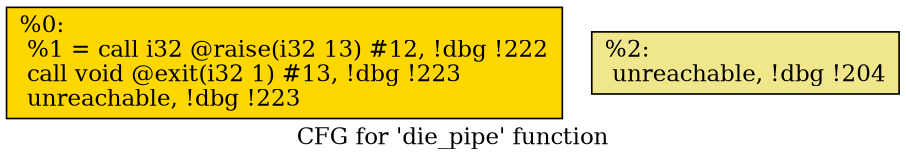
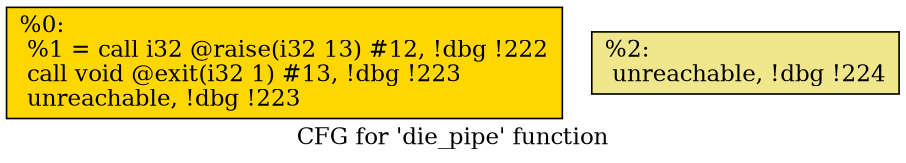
  digraph {
    label="CFG for 'die_pipe' function"
    node [shape=record style=filled]
    n1 [label="{%0:\l  %1 = call i32 @raise(i32 13) #12, !dbg !222\l  call void @exit(i32 1) #13, !dbg !223\l  unreachable, !dbg !223\l}" fillcolor=gold]
-   n2 [label="{%2:                                                  \l  unreachable, !dbg !204\l}" fillcolor=khaki]
+   n2 [label="{%2:                                                  \l  unreachable, !dbg !224\l}" fillcolor=khaki]
  }
